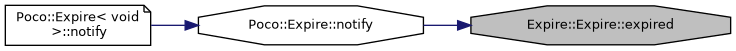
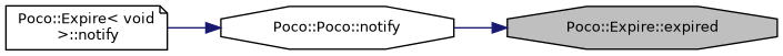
  digraph {
    rankdir=RL
    node [color=black fillcolor=white fontname=Helvetica fontsize=10 shape=octagon style=filled]
    edge [color=midnightblue dir=back fontname=Helvetica fontsize=10 labelfontname=Helvetica labelfontsize=10 style=solid]
-   n1 [fillcolor=grey75 fontcolor=black height=0.2 label="Expire::Expire::expired" width=0.4]
-   n2 [height=0.2 label="Poco::Expire::notify" width=0.4]
+   n1 [fillcolor=grey75 fontcolor=black height=0.2 label="Poco::Expire::expired" width=0.4]
+   n2 [height=0.2 label="Poco::Poco::notify" width=0.4]
    n3 [height=0.2 label="Poco::Expire\< void\l \>::notify" shape=note width=0.4]
    n1 -> n2
    n2 -> n3
  }
